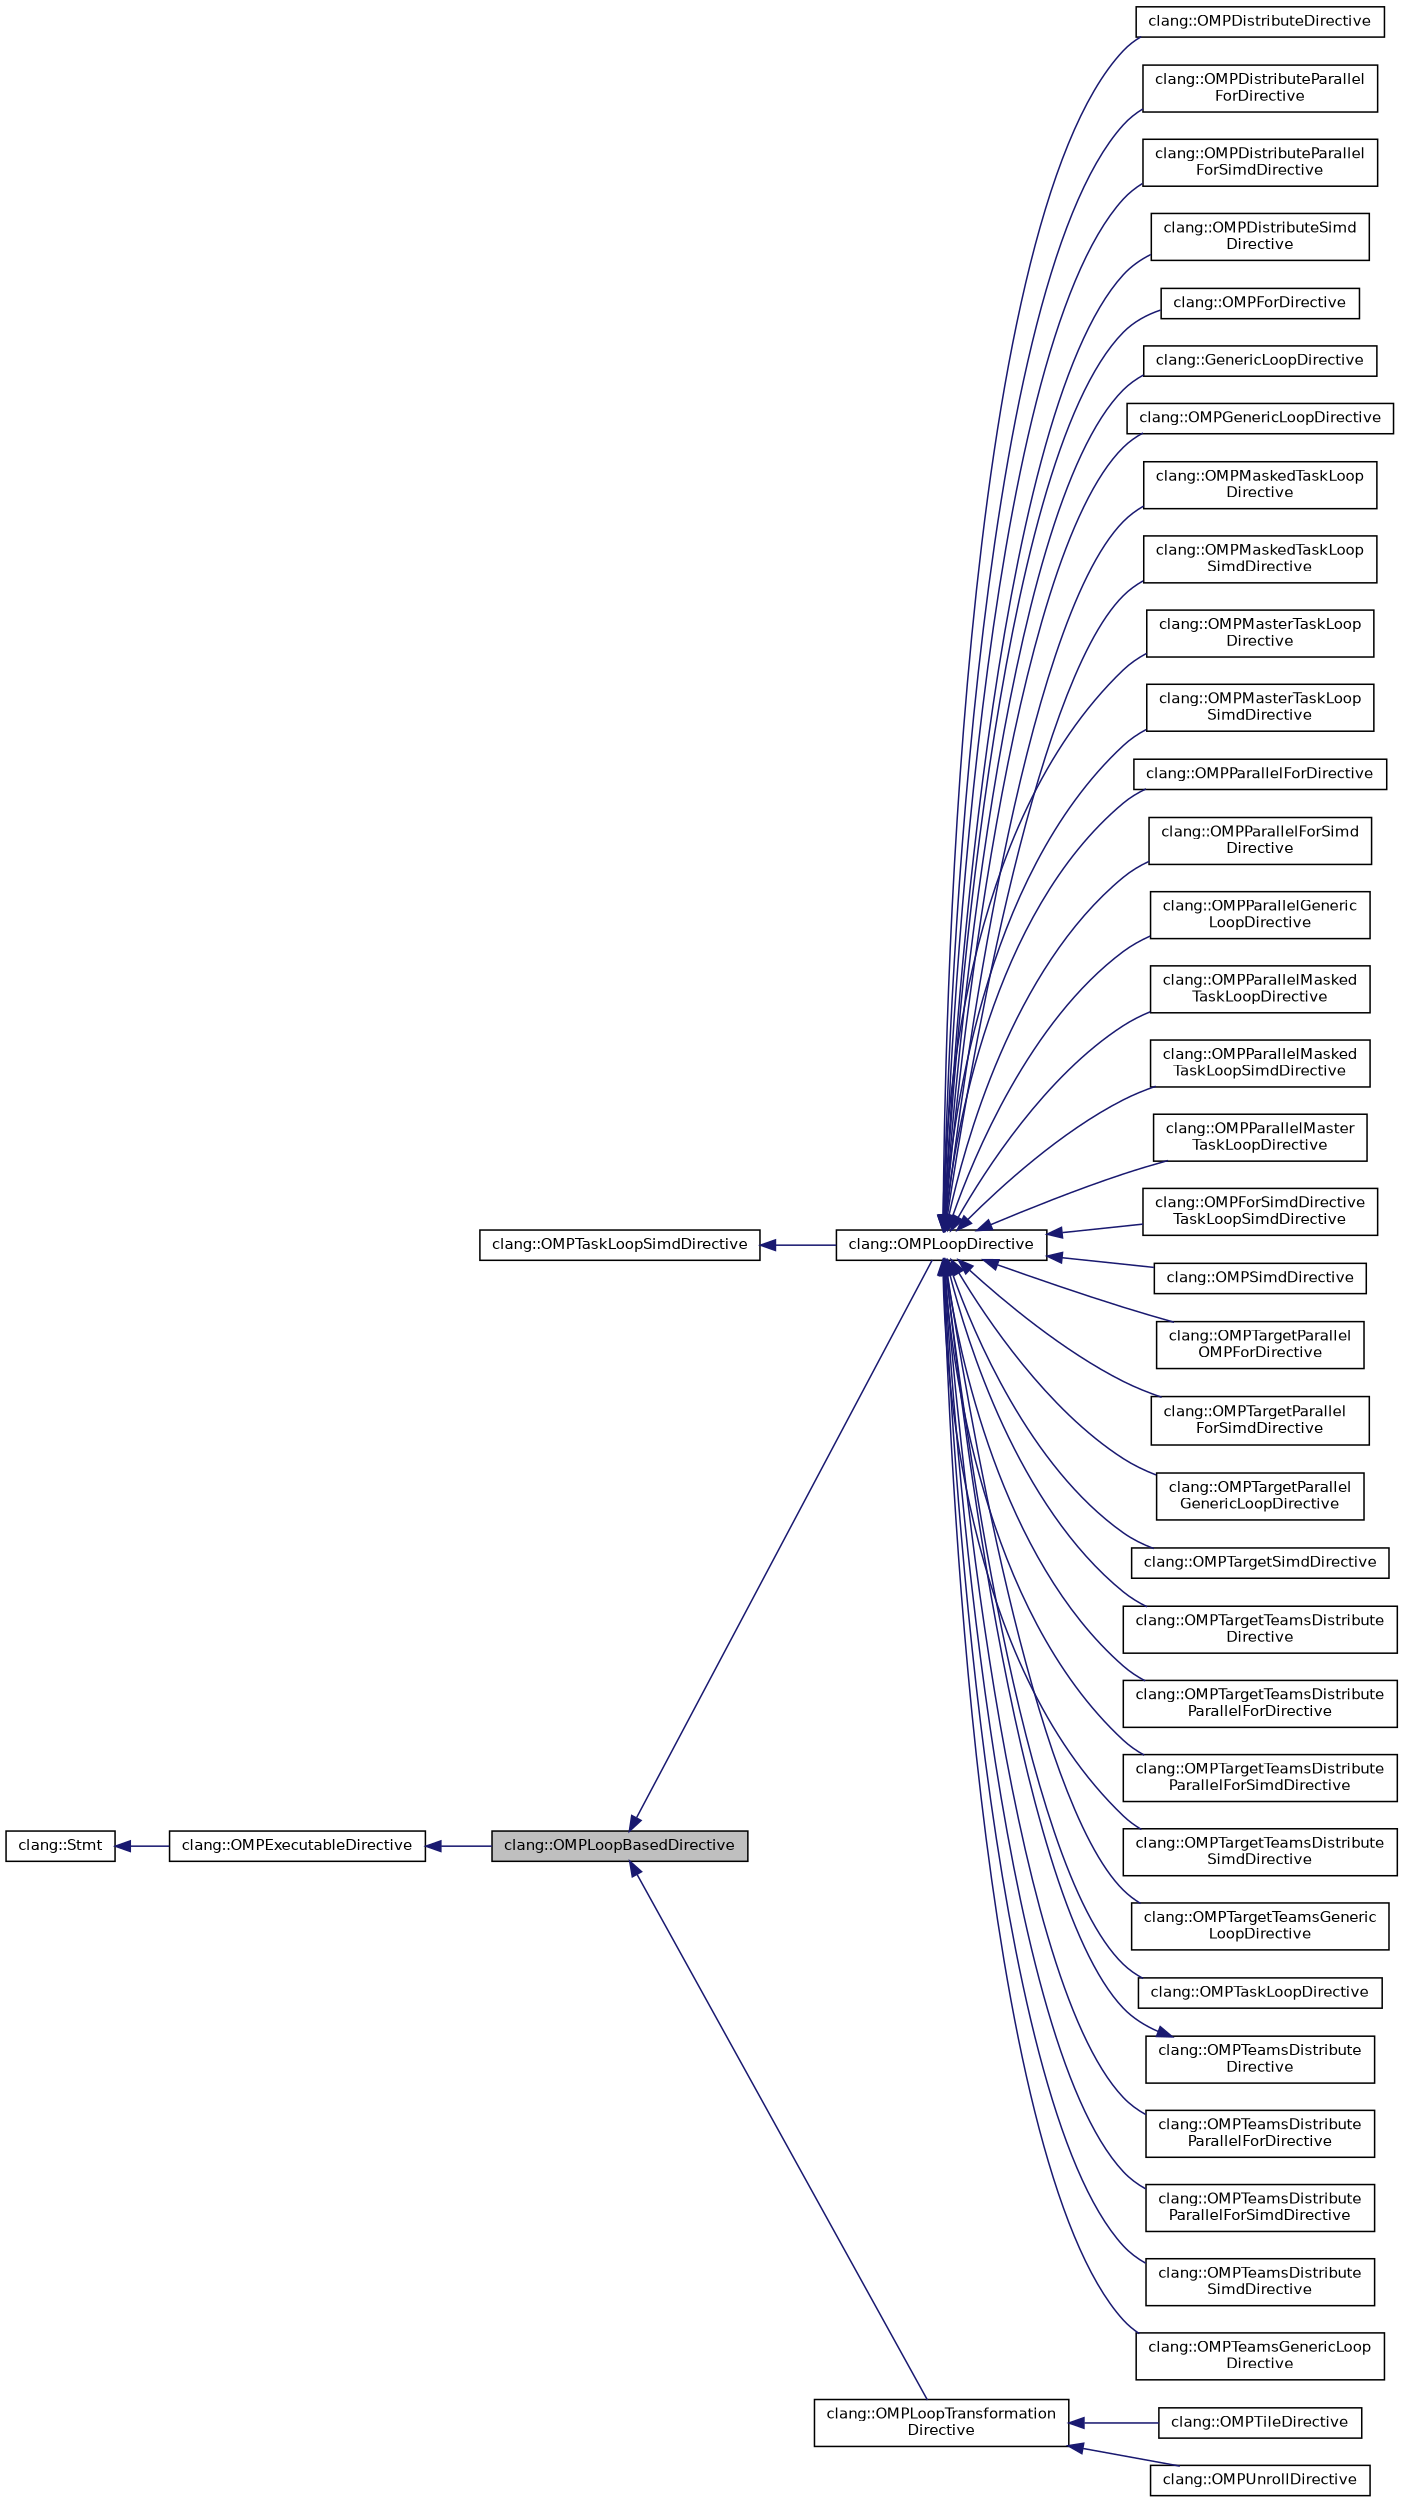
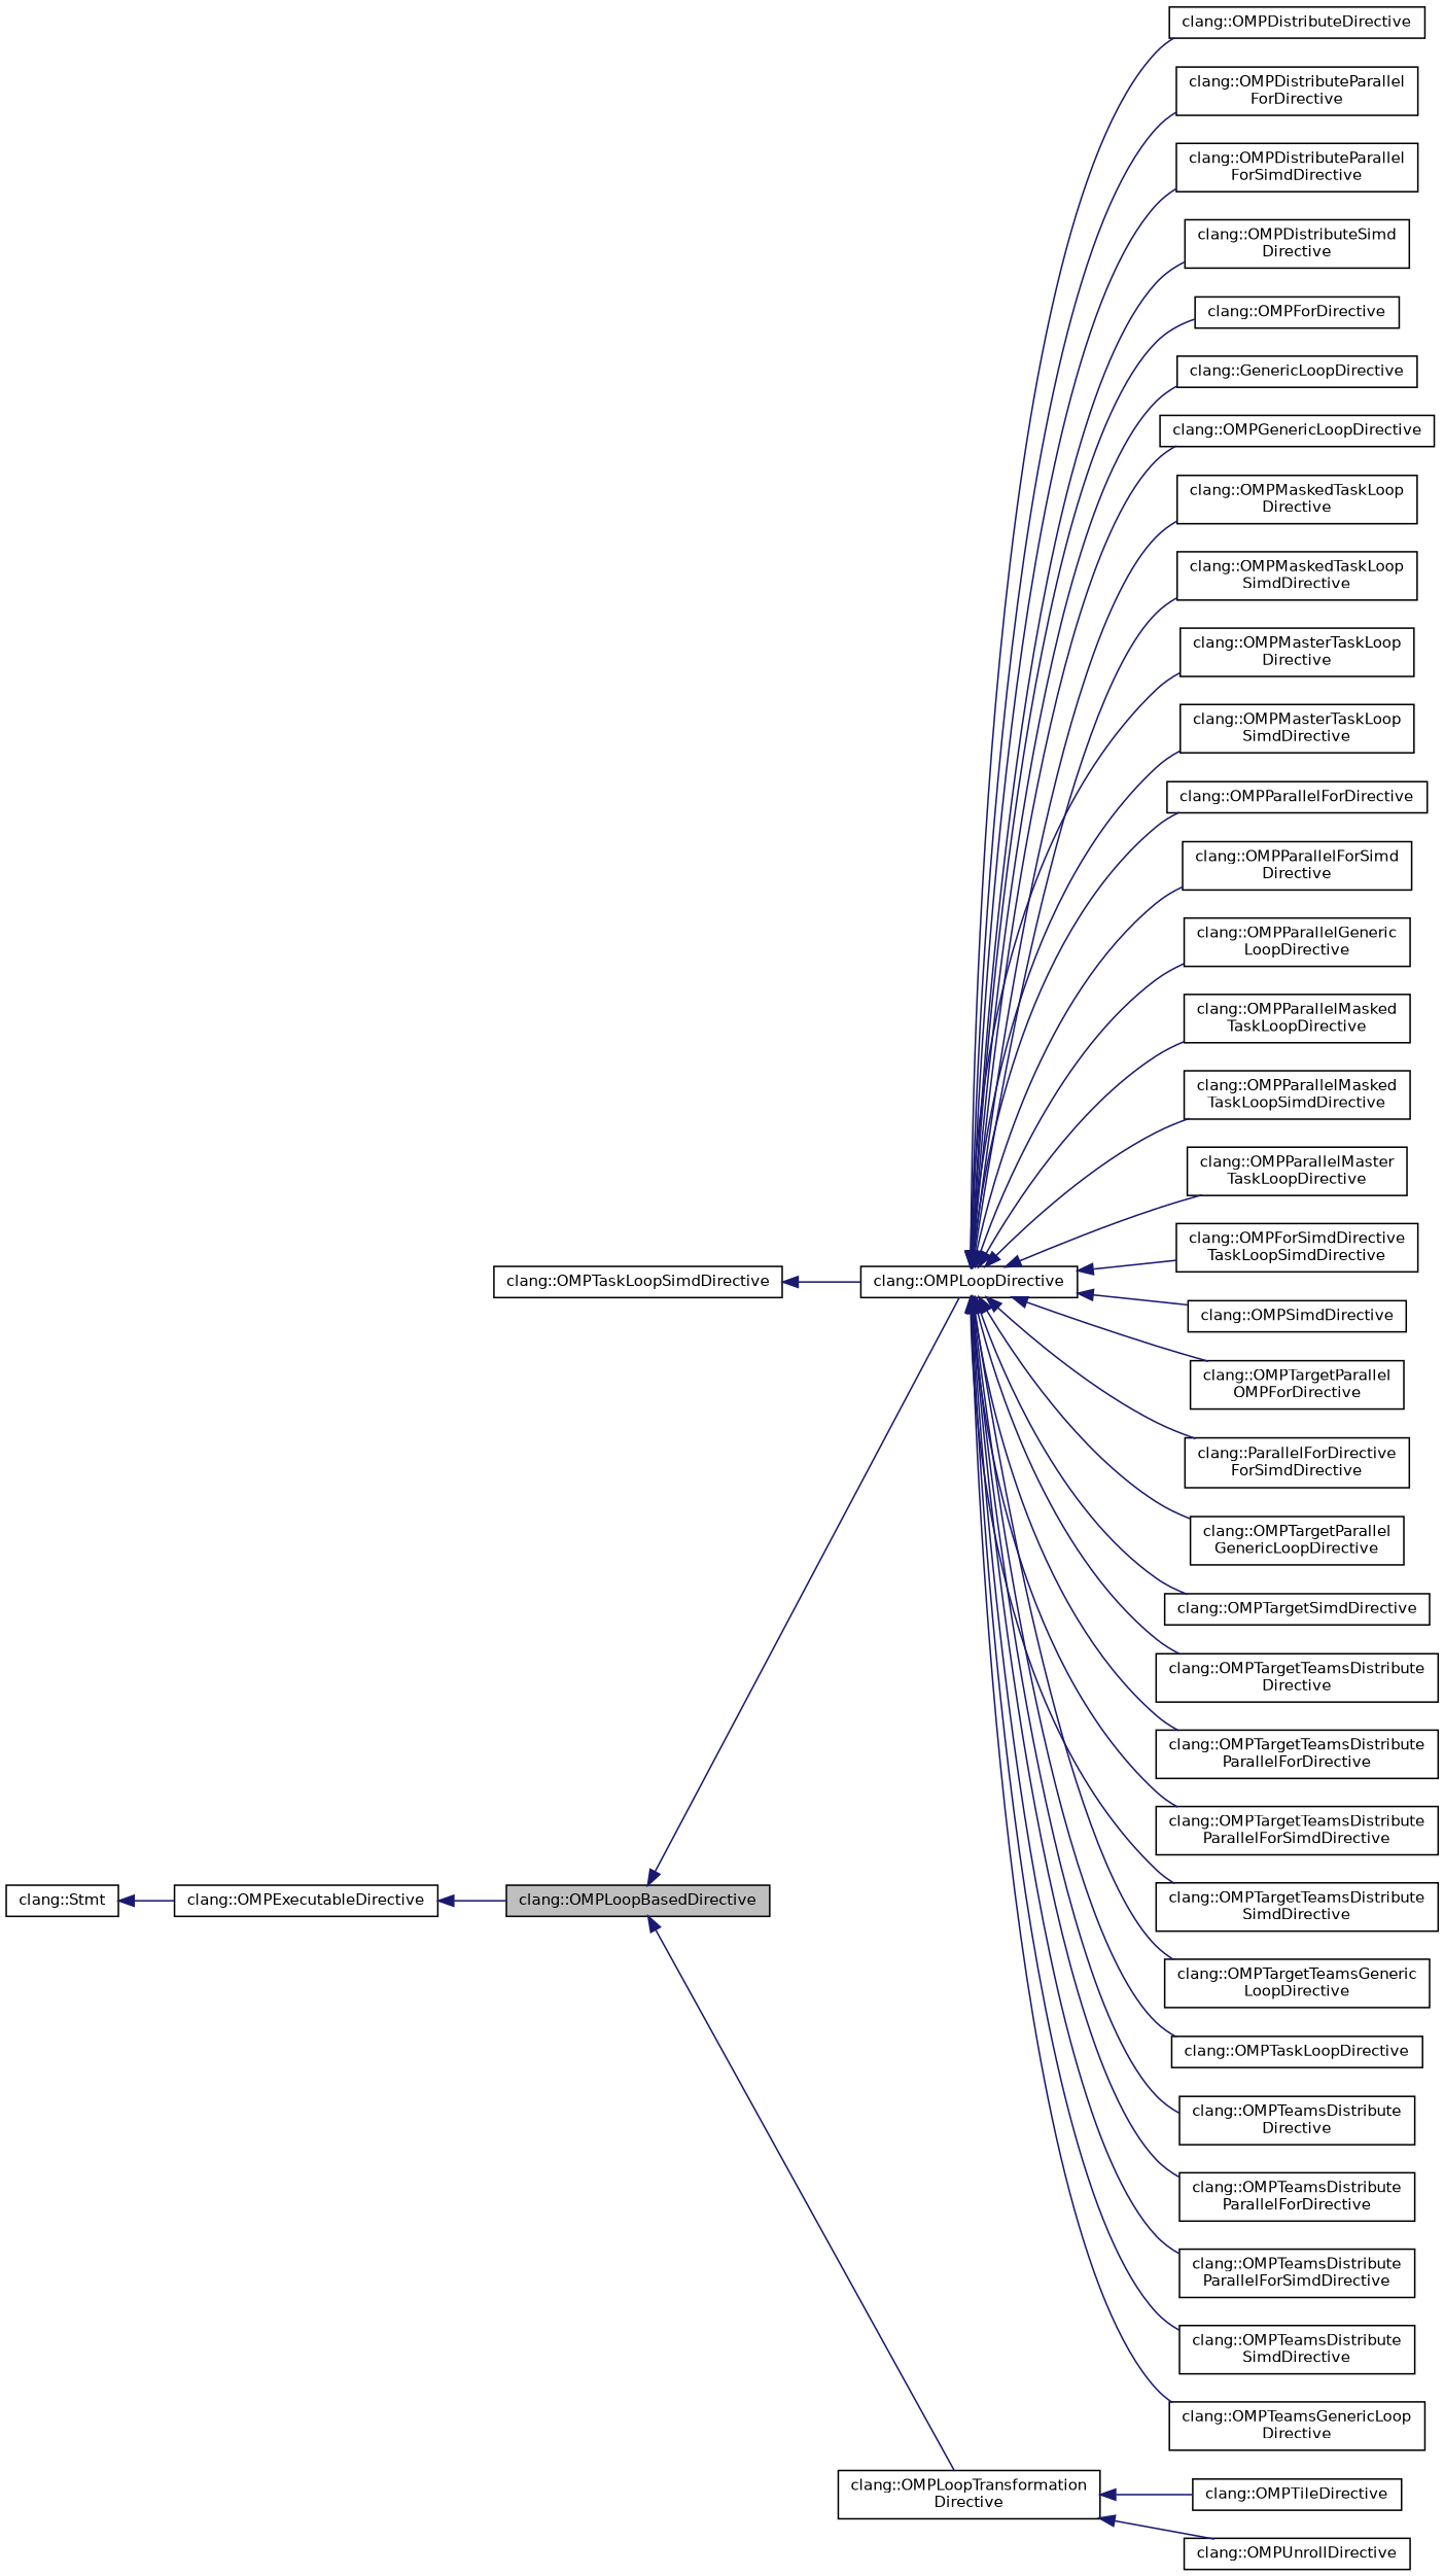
  digraph {
    rankdir=LR
    node [color=black fontname=Helvetica fontsize=10 shape=record]
    edge [color=midnightblue dir=back fontname=Helvetica fontsize=10 labelfontname=Helvetica labelfontsize=10 style=solid]
    n1 [fillcolor=grey75 fontcolor=black height=0.2 label="clang::OMPLoopBasedDirective" style=filled width=0.4]
    n2 [height=0.2 label="clang::OMPLoopDirective" width=0.4]
    n3 [height=0.2 label="clang::OMPLoopTransformation\lDirective" width=0.4]
    n4 [height=0.2 label="clang::OMPDistributeDirective" width=0.4]
    n5 [height=0.2 label="clang::OMPDistributeParallel\lForDirective" width=0.4]
    n6 [height=0.2 label="clang::OMPDistributeParallel\lForSimdDirective" width=0.4]
    n7 [height=0.2 label="clang::OMPDistributeSimd\lDirective" width=0.4]
    n8 [height=0.2 label="clang::OMPForDirective" width=0.4]
    n9 [height=0.2 label="clang::GenericLoopDirective" width=0.4]
    n10 [height=0.2 label="clang::OMPGenericLoopDirective" width=0.4]
    n11 [height=0.2 label="clang::OMPMaskedTaskLoop\lDirective" width=0.4]
    n12 [height=0.2 label="clang::OMPMaskedTaskLoop\lSimdDirective" width=0.4]
    n13 [height=0.2 label="clang::OMPMasterTaskLoop\lDirective" width=0.4]
    n14 [height=0.2 label="clang::OMPMasterTaskLoop\lSimdDirective" width=0.4]
    n15 [height=0.2 label="clang::OMPParallelForDirective" width=0.4]
    n16 [height=0.2 label="clang::OMPParallelForSimd\lDirective" width=0.4]
    n17 [height=0.2 label="clang::OMPParallelGeneric\lLoopDirective" width=0.4]
    n18 [height=0.2 label="clang::OMPParallelMasked\lTaskLoopDirective" width=0.4]
    n19 [height=0.2 label="clang::OMPParallelMasked\lTaskLoopSimdDirective" width=0.4]
    n20 [height=0.2 label="clang::OMPParallelMaster\lTaskLoopDirective" width=0.4]
    n21 [height=0.2 label="clang::OMPForSimdDirective\lTaskLoopSimdDirective" width=0.4]
    n22 [height=0.2 label="clang::OMPSimdDirective" width=0.4]
    n23 [height=0.2 label="clang::OMPTargetParallel\lOMPForDirective" width=0.4]
-   n24 [height=0.2 label="clang::OMPTargetParallel\lForSimdDirective" width=0.4]
+   n24 [height=0.2 label="clang::ParallelForDirective\lForSimdDirective" width=0.4]
    n25 [height=0.2 label="clang::OMPTargetParallel\lGenericLoopDirective" width=0.4]
    n26 [height=0.2 label="clang::OMPTargetSimdDirective" width=0.4]
    n27 [height=0.2 label="clang::OMPTargetTeamsDistribute\lDirective" width=0.4]
    n28 [height=0.2 label="clang::OMPTargetTeamsDistribute\lParallelForDirective" width=0.4]
    n29 [height=0.2 label="clang::OMPTargetTeamsDistribute\lParallelForSimdDirective" width=0.4]
    n30 [height=0.2 label="clang::OMPTargetTeamsDistribute\lSimdDirective" width=0.4]
    n31 [height=0.2 label="clang::OMPTargetTeamsGeneric\lLoopDirective" width=0.4]
    n32 [height=0.2 label="clang::OMPTaskLoopDirective" width=0.4]
    n33 [height=0.2 label="clang::OMPTeamsDistribute\lDirective" width=0.4]
    n34 [height=0.2 label="clang::OMPTeamsDistribute\lParallelForDirective" width=0.4]
    n35 [height=0.2 label="clang::OMPTeamsDistribute\lParallelForSimdDirective" width=0.4]
    n36 [height=0.2 label="clang::OMPTeamsDistribute\lSimdDirective" width=0.4]
    n37 [height=0.2 label="clang::OMPTeamsGenericLoop\lDirective" width=0.4]
    n38 [height=0.2 label="clang::OMPTileDirective" width=0.4]
    n39 [height=0.2 label="clang::OMPUnrollDirective" width=0.4]
    n40 [height=0.2 label="clang::OMPExecutableDirective" width=0.4]
    n41 [height=0.2 label="clang::Stmt" width=0.4]
    n42 [height=0.2 label="clang::OMPTaskLoopSimdDirective" width=0.4]
    n1 -> n2
    n1 -> n3
    n2 -> n4
    n2 -> n5
    n2 -> n6
    n2 -> n7
    n2 -> n8
    n2 -> n9
    n2 -> n10
    n2 -> n11
    n2 -> n12
    n2 -> n13
    n2 -> n14
    n2 -> n15
    n2 -> n16
    n2 -> n17
    n2 -> n18
    n2 -> n19
    n2 -> n20
    n2 -> n21
    n2 -> n22
    n2 -> n23
    n2 -> n24
    n2 -> n25
    n2 -> n26
    n2 -> n27
    n2 -> n28
    n2 -> n29
    n2 -> n30
    n2 -> n31
    n2 -> n32
-   n33 -> n2
+   n2 -> n33
    n2 -> n34
    n2 -> n35
    n2 -> n36
    n2 -> n37
    n3 -> n38
    n3 -> n39
    n40 -> n1
    n41 -> n40
    n42 -> n2
  }
